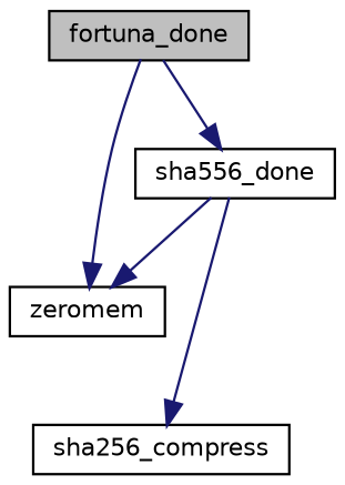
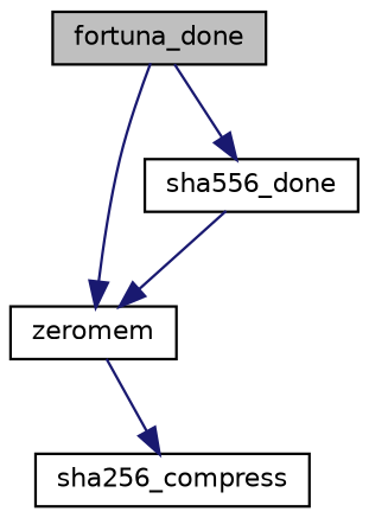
  digraph {
    rankdir=TB
    node [color=black fillcolor=white fontname=Helvetica fontsize=10 shape=record style=filled]
    edge [color=midnightblue fontname=Helvetica fontsize=10 labelfontname=Helvetica labelfontsize=10 style=solid]
    n1 [fillcolor=grey75 fontcolor=black height=0.2 label=fortuna_done width=0.4]
    n2 [height=0.2 label=sha556_done width=0.4]
    n3 [height=0.2 label=zeromem width=0.4]
    n4 [height=0.2 label=sha256_compress width=0.4]
    n1 -> n2
    n1 -> n3
    n2 -> n3
-   n2 -> n4
+   n3 -> n4
  }
